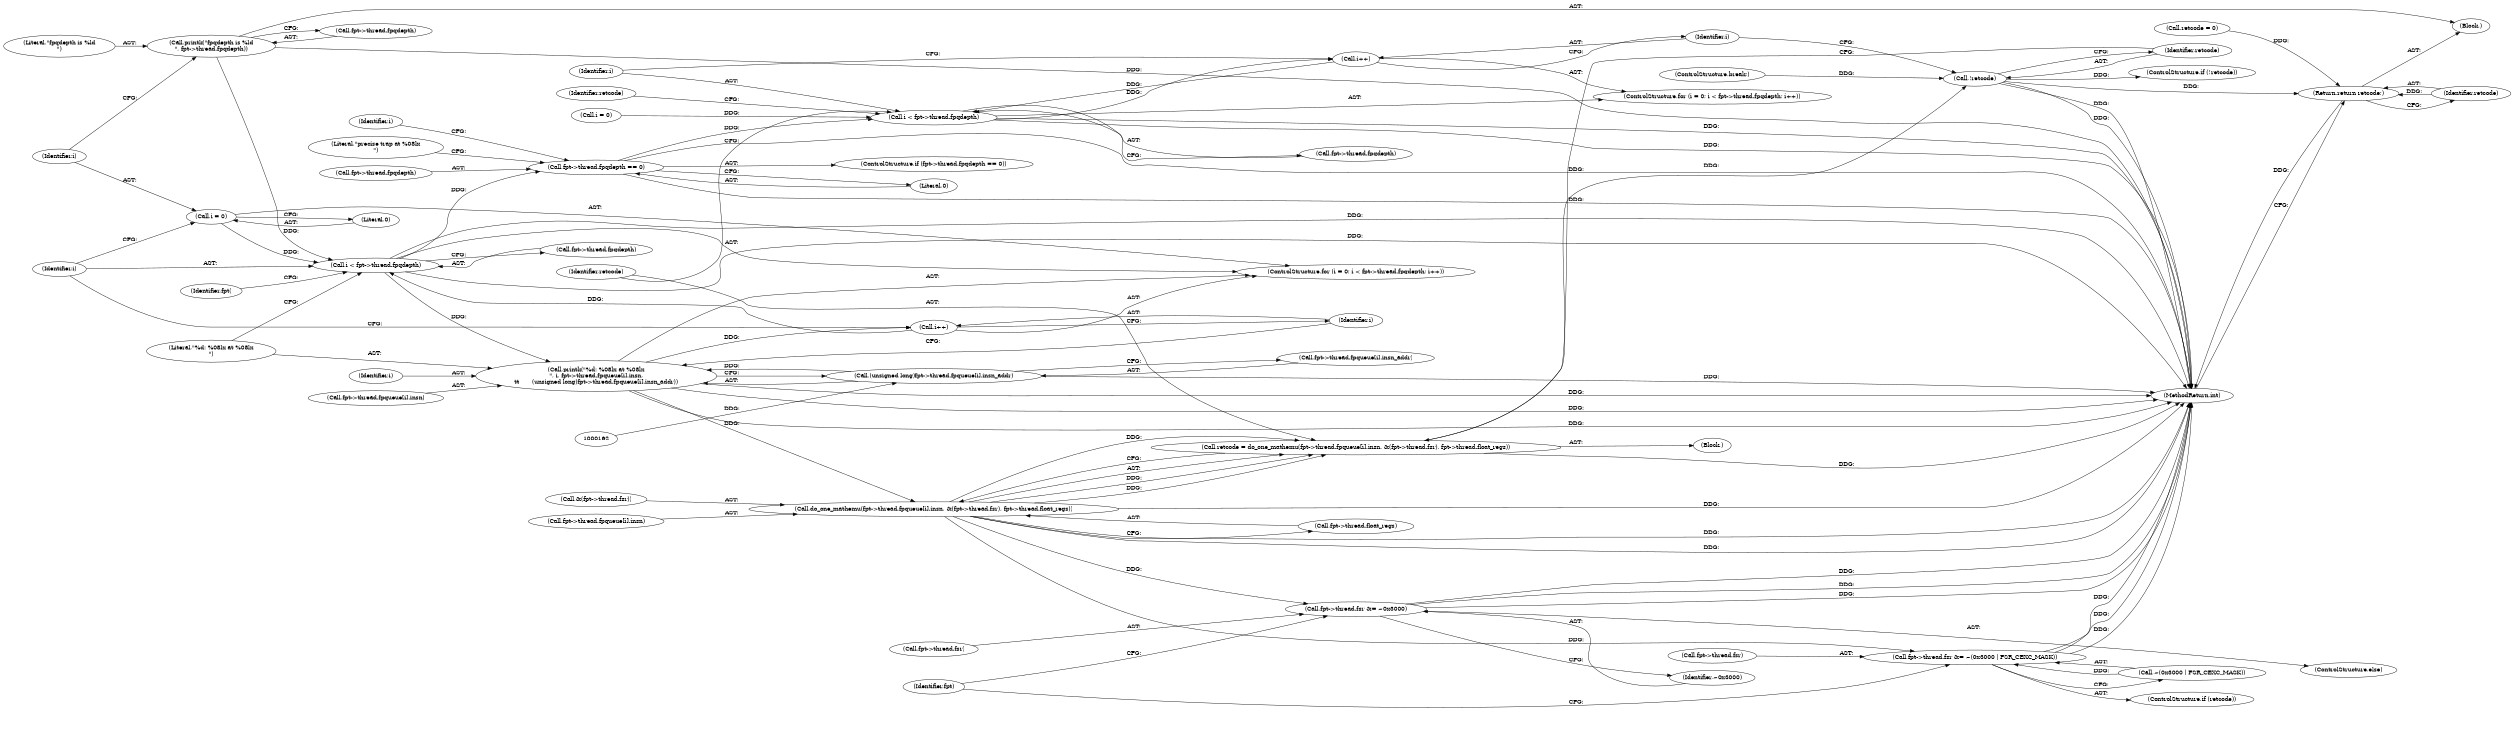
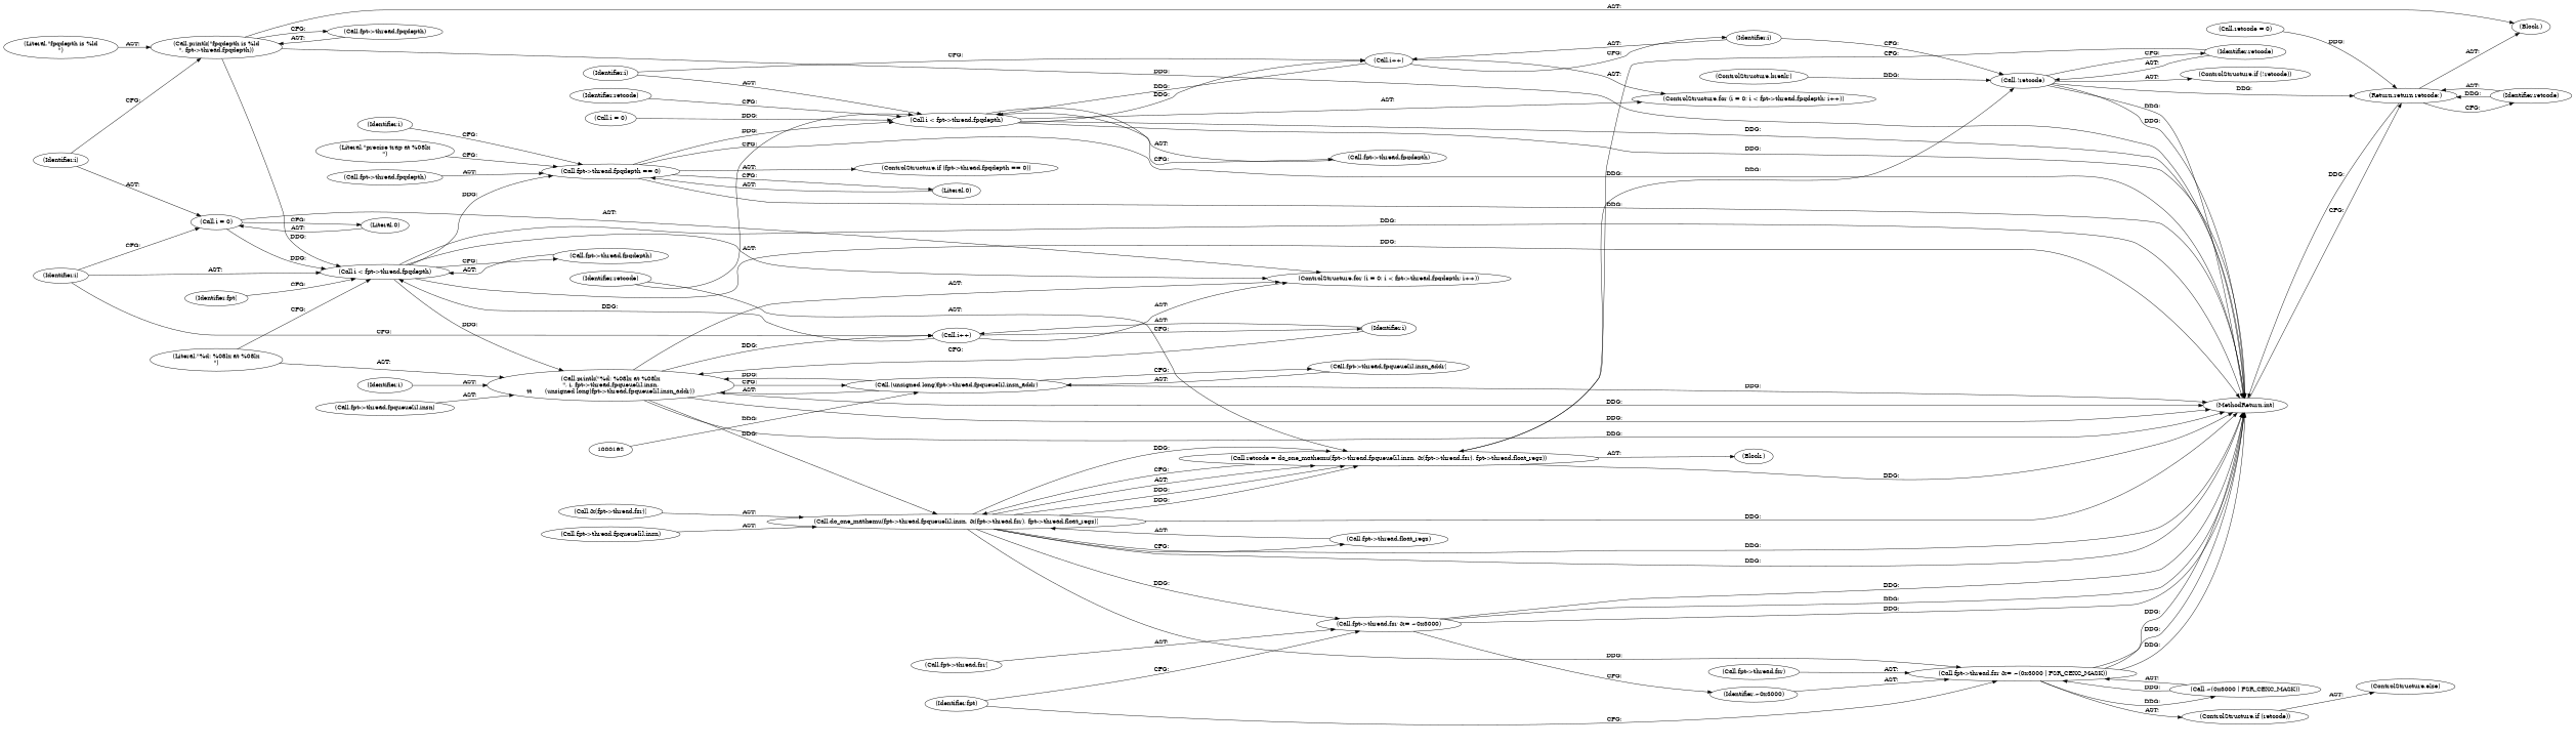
  digraph {
    rankdir=LR
    n1 [label="(Call,i < fpt->thread.fpqdepth)"]
    n2 [label="(Call,printk(\"%d: %08lx at %08lx\n\", i, fpt->thread.fpqueue[i].insn,\n\t\t       (unsigned long)fpt->thread.fpqueue[i].insn_addr))"]
    n3 [label="(Call,fpt->thread.fpqdepth == 0)"]
    n4 [label="(Call,fpt->thread.fpqdepth)"]
    n5 [label="(ControlStructure,for (i = 0; i < fpt->thread.fpqdepth; i++))"]
    n6 [label="(MethodReturn,int)"]
    n7 [label="(Call,i++)"]
    n8 [label="(Call,(unsigned long)fpt->thread.fpqueue[i].insn_addr)"]
    n9 [label="(Call,do_one_mathemu(fpt->thread.fpqueue[i].insn, &(fpt->thread.fsr), fpt->thread.float_regs))"]
    n10 [label="(Call,i < fpt->thread.fpqdepth)"]
    n11 [label="(ControlStructure,if (fpt->thread.fpqdepth == 0))"]
    n12 [label="(Literal,0)"]
    n13 [label="(Return,return retcode;)"]
    n14 [label="(Identifier,i)"]
    n15 [label="(Call,fpt->thread.fpqueue[i].insn_addr)"]
    n16 [label="(Call,retcode = do_one_mathemu(fpt->thread.fpqueue[i].insn, &(fpt->thread.fsr), fpt->thread.float_regs))"]
    n17 [label="(Call,fpt->thread.fsr &= ~(0x3000 | FSR_CEXC_MASK))"]
    n18 [label="(Call,fpt->thread.fsr &= ~0x3000)"]
    n19 [label="(Call,fpt->thread.float_regs)"]
    n20 [label="(Call,i = 0)"]
    n21 [label="(Literal,0)"]
    n22 [label="(Call,printk(\"fpqdepth is %ld\n\", fpt->thread.fpqdepth))"]
    n23 [label="(Call,fpt->thread.fpqdepth)"]
    n24 [label="(Block,)"]
    n25 [label="(Call,i++)"]
    n26 [label="(ControlStructure,for (i = 0; i < fpt->thread.fpqdepth; i++))"]
    n27 [label="(Call,fpt->thread.fpqdepth)"]
    n28 [label="(Identifier,i)"]
    n29 [label="(Call,!retcode)"]
    n30 [label="(Block,)"]
    n31 [label="(Call,~(0x3000 | FSR_CEXC_MASK))"]
    n32 [label="(ControlStructure,if (retcode))"]
    n33 [label="(Identifier,~0x3000)"]
    n34 [label="(ControlStructure,else)"]
    n35 [label="(Identifier,retcode)"]
    n36 [label="(ControlStructure,if (!retcode))"]
    n37 [label="(Identifier,retcode)"]
    n38 [label="(Literal,\"precise trap at %08lx\n\")"]
    n39 [label="(Call,fpt->thread.fpqdepth)"]
    n40 [label="(Call,fpt->thread.fsr)"]
    n41 [label="(Identifier,i)"]
    n42 [label="(Identifier,retcode)"]
    n43 [label="(Literal,\"fpqdepth is %ld\n\")"]
    n44 [label="(Identifier,i)"]
    n45 [label="(Identifier,fpt)"]
    n46 [label="(Identifier,i)"]
    n47 [label="(Call,&(fpt->thread.fsr))"]
    n48 [label="(Call,fpt->thread.fpqueue[i].insn)"]
    n49 [label="(Identifier,fpt)"]
    n50 [label="(Call,fpt->thread.fsr)"]
    n51 [label="(Identifier,i)"]
    n52 [label="(ControlStructure,break;)"]
    n53 [label="(Call,fpt->thread.fpqueue[i].insn)"]
    n54 [label="(Call,retcode = 0)"]
    n55 [label="(Literal,\"%d: %08lx at %08lx\n\")"]
    n56 [label="(Identifier,retcode)"]
    n57 [label="(Call,i = 0)"]
    n58 [label="(Identifier,i)"]
    1000162
    n1 -> n2 [label="DDG: "]
    n1 -> n3 [label="DDG: "]
    n1 -> n4 [label="CFG: "]
    n1 -> n5 [label="AST: "]
    n1 -> n6 [label="DDG: "]
    n1 -> n6 [label="DDG: "]
    n2 -> n5 [label="AST: "]
    n2 -> n6 [label="DDG: "]
    n2 -> n6 [label="DDG: "]
    n2 -> n6 [label="DDG: "]
    n2 -> n7 [label="DDG: "]
    n2 -> n8 [label="CFG: "]
    n2 -> n9 [label="DDG: "]
    n3 -> n6 [label="DDG: "]
    n3 -> n6 [label="DDG: "]
    n3 -> n10 [label="DDG: "]
    n3 -> n11 [label="AST: "]
    n3 -> n12 [label="CFG: "]
    n4 -> n1 [label="AST: "]
    n6 -> n13 [label="CFG: "]
    n7 -> n1 [label="DDG: "]
    n7 -> n5 [label="AST: "]
    n7 -> n14 [label="CFG: "]
    n8 -> n2 [label="AST: "]
    n8 -> n2 [label="DDG: "]
    n8 -> n6 [label="DDG: "]
    n8 -> n15 [label="CFG: "]
    n9 -> n6 [label="DDG: "]
    n9 -> n6 [label="DDG: "]
    n9 -> n6 [label="DDG: "]
    n9 -> n16 [label="AST: "]
    n9 -> n16 [label="DDG: "]
    n9 -> n16 [label="DDG: "]
    n9 -> n16 [label="DDG: "]
    n9 -> n17 [label="DDG: "]
    n9 -> n18 [label="DDG: "]
    n9 -> n19 [label="CFG: "]
    n10 -> n6 [label="DDG: "]
    n10 -> n6 [label="DDG: "]
    n10 -> n25 [label="DDG: "]
    n10 -> n26 [label="AST: "]
    n10 -> n27 [label="CFG: "]
    n12 -> n3 [label="AST: "]
    n13 -> n6 [label="DDG: "]
    n13 -> n24 [label="AST: "]
    n13 -> n37 [label="CFG: "]
    n14 -> n2 [label="CFG: "]
    n14 -> n7 [label="AST: "]
    n15 -> n8 [label="AST: "]
    n16 -> n6 [label="DDG: "]
    n16 -> n9 [label="CFG: "]
    n16 -> n29 [label="DDG: "]
    n16 -> n30 [label="AST: "]
    n17 -> n6 [label="DDG: "]
    n17 -> n6 [label="DDG: "]
    n17 -> n6 [label="DDG: "]
-   n17 -> n31 [label="CFG: "]
+   n17 -> n31 [label="DDG: "]
    n17 -> n32 [label="AST: "]
    n18 -> n6 [label="DDG: "]
    n18 -> n6 [label="DDG: "]
    n18 -> n6 [label="DDG: "]
    n18 -> n33 [label="CFG: "]
-   n18 -> n34 [label="AST: "]
+   n32 -> n34 [label="AST: "]
    n19 -> n9 [label="AST: "]
    n20 -> n1 [label="DDG: "]
    n20 -> n5 [label="AST: "]
    n20 -> n21 [label="CFG: "]
    n21 -> n20 [label="AST: "]
    n22 -> n1 [label="DDG: "]
    n22 -> n6 [label="DDG: "]
    n22 -> n23 [label="CFG: "]
    n22 -> n24 [label="AST: "]
    n23 -> n22 [label="AST: "]
    n25 -> n10 [label="DDG: "]
    n25 -> n26 [label="AST: "]
    n25 -> n28 [label="CFG: "]
    n27 -> n10 [label="AST: "]
    n28 -> n25 [label="AST: "]
    n28 -> n29 [label="CFG: "]
    n29 -> n6 [label="DDG: "]
    n29 -> n6 [label="DDG: "]
    n29 -> n13 [label="DDG: "]
    n29 -> n35 [label="CFG: "]
-   n29 -> n36 [label="DDG: "]
+   n29 -> n36 [label="AST: "]
    n31 -> n17 [label="AST: "]
    n31 -> n17 [label="DDG: "]
-   n33 -> n18 [label="AST: "]
+   n33 -> n17 [label="AST: "]
    n35 -> n16 [label="CFG: "]
    n35 -> n29 [label="AST: "]
    n37 -> n13 [label="AST: "]
    n37 -> n13 [label="DDG: "]
    n38 -> n3 [label="CFG: "]
    n39 -> n3 [label="AST: "]
    n40 -> n18 [label="AST: "]
    n41 -> n2 [label="AST: "]
    n42 -> n10 [label="CFG: "]
    n43 -> n22 [label="AST: "]
    n44 -> n10 [label="AST: "]
    n44 -> n25 [label="CFG: "]
    n45 -> n17 [label="CFG: "]
    n45 -> n18 [label="CFG: "]
    n46 -> n1 [label="AST: "]
    n46 -> n7 [label="CFG: "]
    n46 -> n20 [label="CFG: "]
    n47 -> n9 [label="AST: "]
    n48 -> n2 [label="AST: "]
    n49 -> n1 [label="CFG: "]
    n50 -> n17 [label="AST: "]
    n51 -> n3 [label="CFG: "]
    n52 -> n29 [label="DDG: "]
    n53 -> n9 [label="AST: "]
    n54 -> n13 [label="DDG: "]
    n55 -> n1 [label="CFG: "]
    n55 -> n2 [label="AST: "]
    n56 -> n10 [label="CFG: "]
    n56 -> n16 [label="AST: "]
    n57 -> n10 [label="DDG: "]
    n58 -> n20 [label="AST: "]
    n58 -> n22 [label="CFG: "]
    1000162 -> n8 [label="DDG: "]
  }
